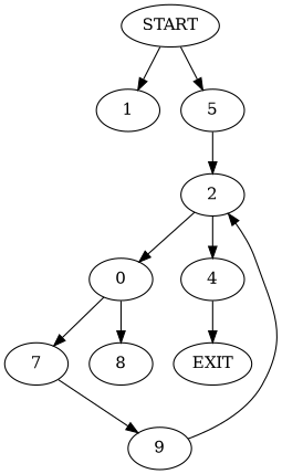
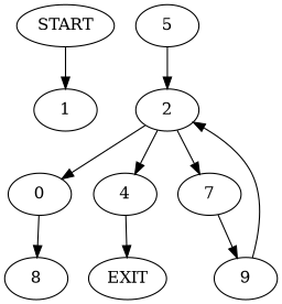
  digraph {
    n1 [label=START]
    1
    5
    2
    n5 [label=EXIT]
    n6 [label=0]
    4
    7
    8
    9
    n1 -> 1
-   n1 -> 5
    5 -> 2
    2 -> n6
    2 -> 4
-   n6 -> 7
+   2 -> 7
    n6 -> 8
    4 -> n5
    7 -> 9
    9 -> 2
  }
